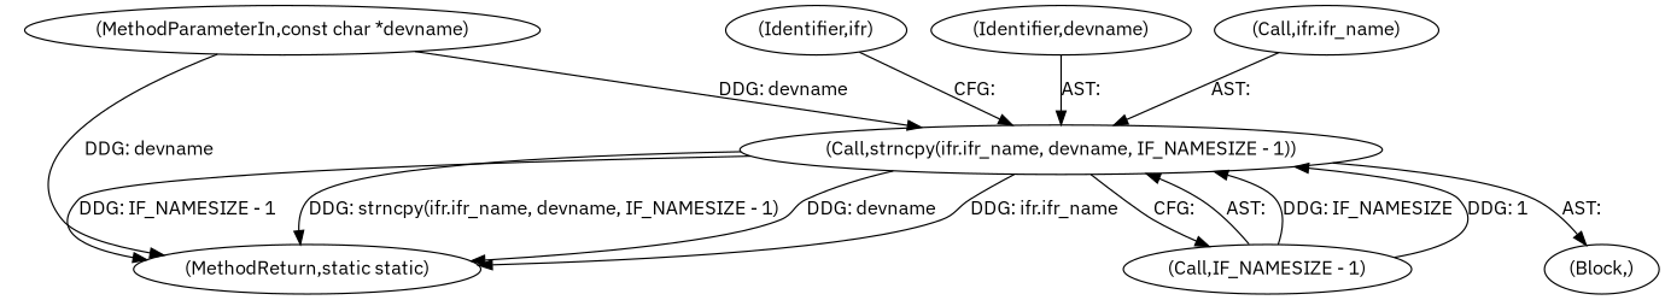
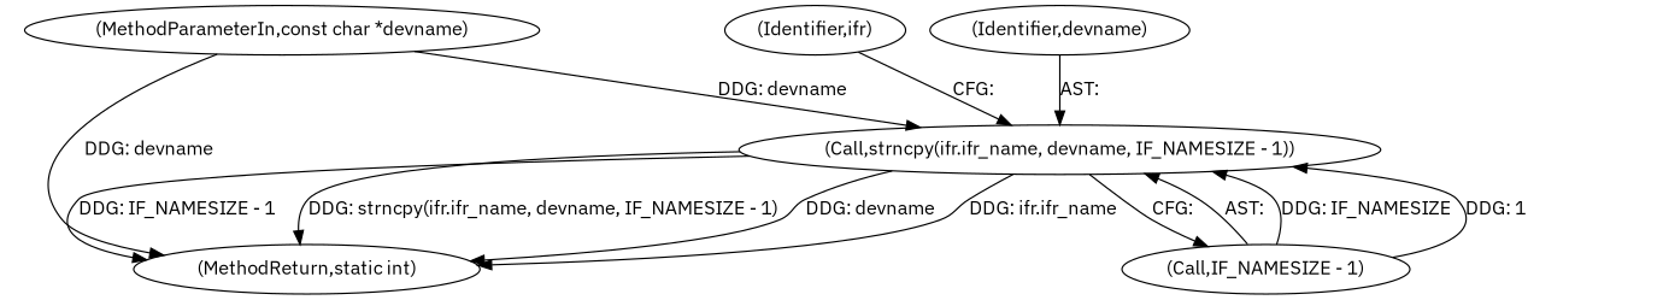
  digraph {
    fontname="IBM Plex Sans"
    node [fontname="IBM Plex Sans"]
    edge [fontname="IBM Plex Sans"]
    n1 [label="(MethodParameterIn,const char *devname)"]
    n2 [label="(Call,strncpy(ifr.ifr_name, devname, IF_NAMESIZE - 1))"]
-   n3 [label="(MethodReturn,static static)"]
+   n3 [label="(MethodReturn,static int)"]
    n4 [label="(Call,IF_NAMESIZE - 1)"]
-   n5 [label="(Block,)"]
    n6 [label="(Identifier,ifr)"]
    n7 [label="(Identifier,devname)"]
-   n8 [label="(Call,ifr.ifr_name)"]
    n1 -> n2 [label="DDG: devname"]
    n1 -> n3 [label="DDG: devname"]
    n2 -> n3 [label="DDG: ifr.ifr_name"]
    n2 -> n3 [label="DDG: IF_NAMESIZE - 1"]
    n2 -> n3 [label="DDG: strncpy(ifr.ifr_name, devname, IF_NAMESIZE - 1)"]
    n2 -> n3 [label="DDG: devname"]
    n2 -> n4 [label="CFG: "]
-   n2 -> n5 [label="AST: "]
    n4 -> n2 [label="AST: "]
    n4 -> n2 [label="DDG: IF_NAMESIZE"]
    n4 -> n2 [label="DDG: 1"]
    n6 -> n2 [label="CFG: "]
    n7 -> n2 [label="AST: "]
-   n8 -> n2 [label="AST: "]
  }
